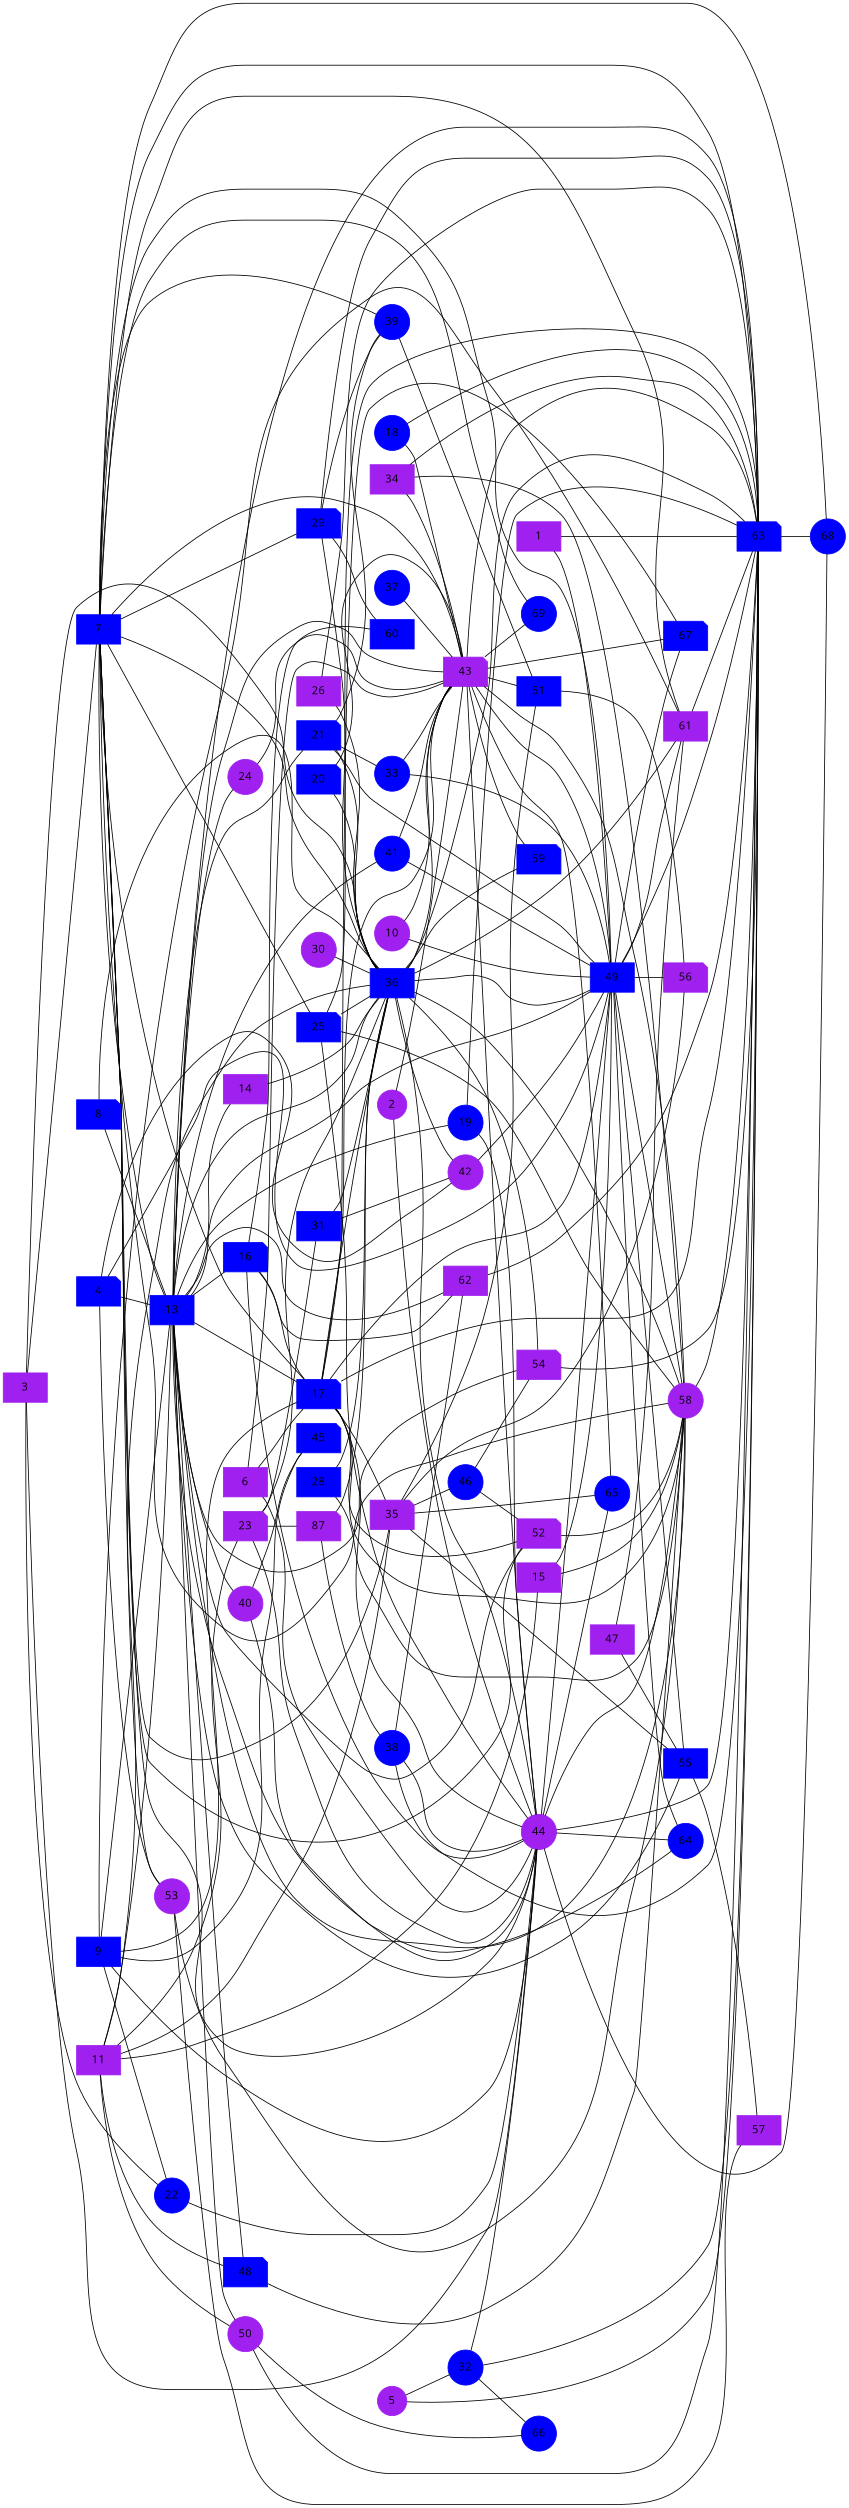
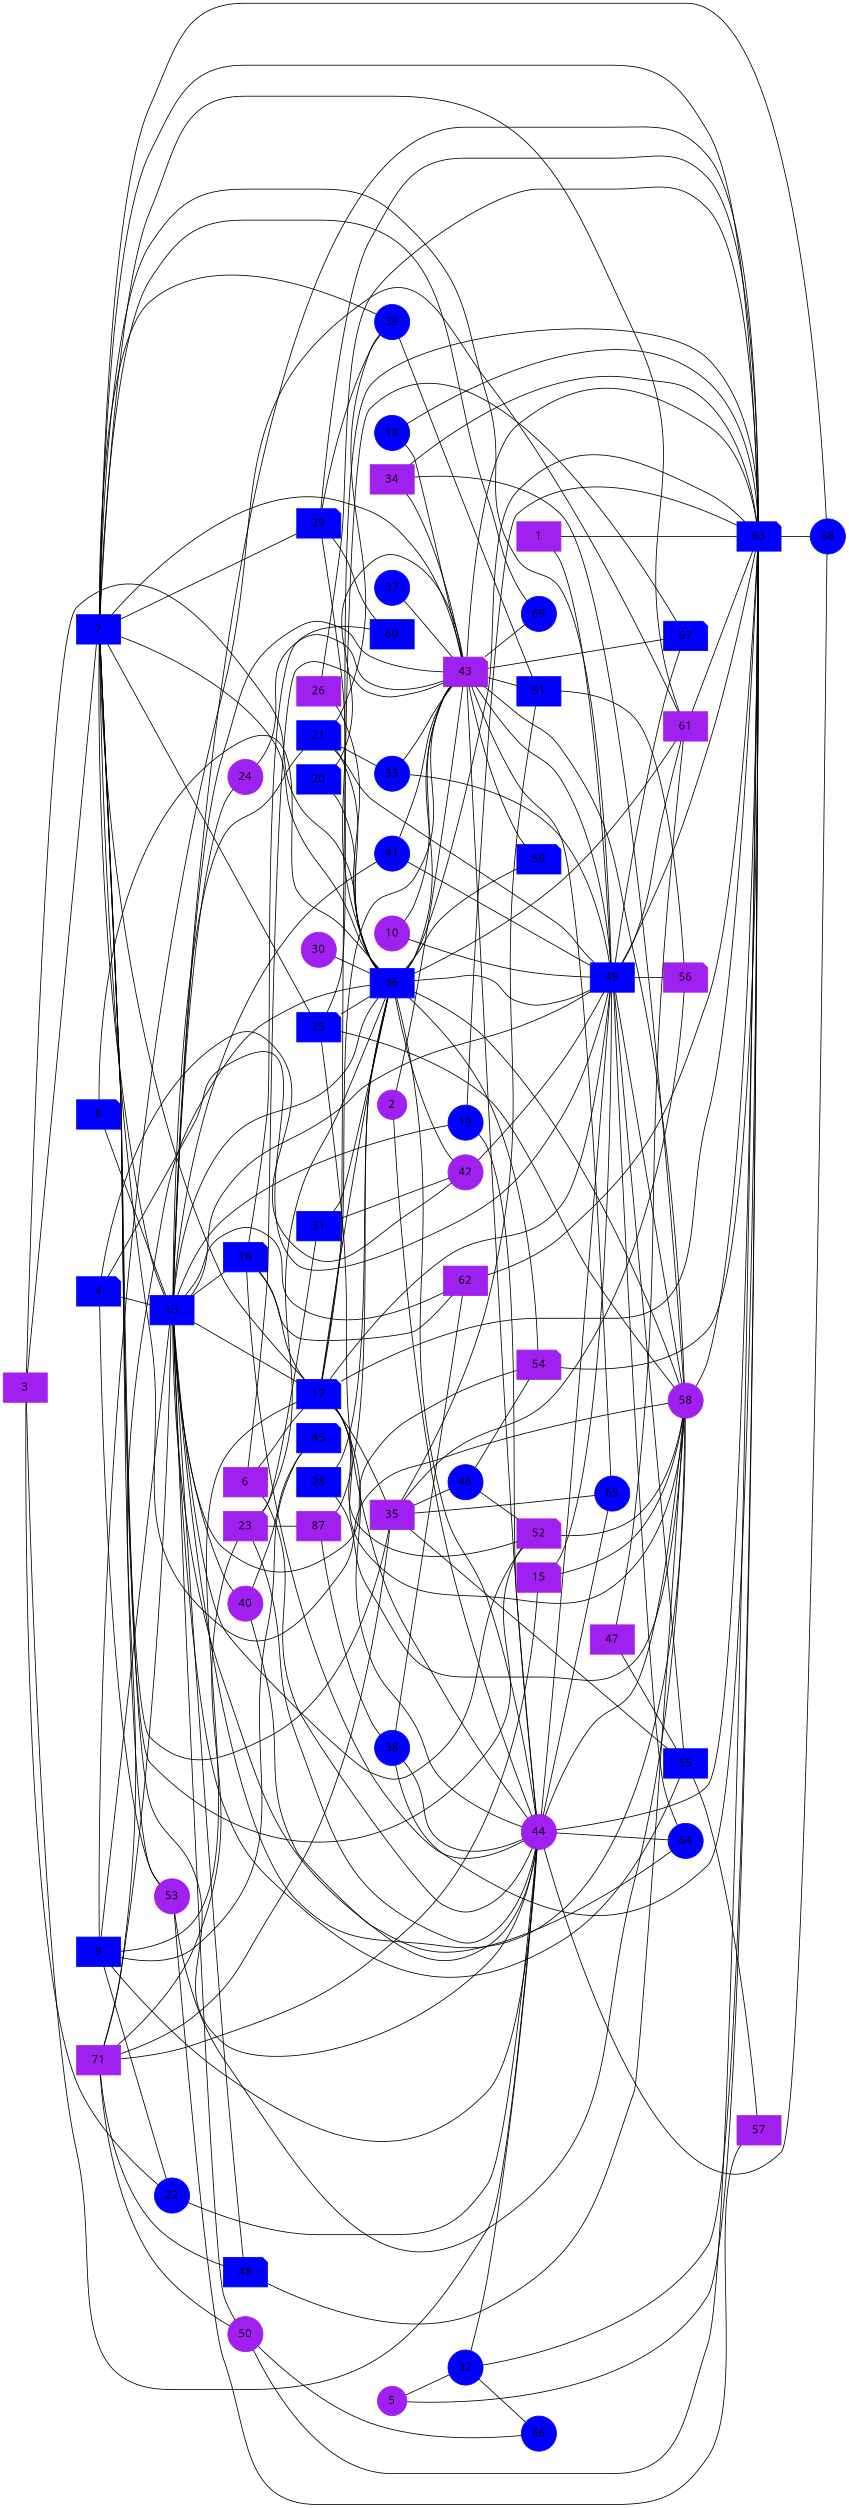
  graph {
    fontname="Open Sans"
    rankdir=LR
    node [color=blue fontname="Open Sans" shape=circle style=filled]
    edge [fontname="Open Sans" weight=1.0]
    1 [color=purple shape=box]
    49 [shape=box]
    63 [shape=note]
    56 [color=purple shape=note]
    58 [color=purple]
    61 [color=purple shape=box]
    55 [shape=box]
    67 [shape=note]
    64
    68
    2 [color=purple]
    43 [color=purple shape=note]
    44 [color=purple]
    69
    51 [shape=box]
    65
    59 [shape=note]
    3 [color=purple shape=box]
    7 [shape=box]
    22
    36 [shape=box]
    13 [shape=box]
    53 [color=purple]
    17 [shape=note]
    25 [shape=note]
    29 [shape=note]
    35 [color=purple shape=note]
    39
    52 [color=purple shape=note]
    42 [color=purple]
    54 [color=purple shape=note]
    4 [shape=note]
    48 [shape=note]
    50 [color=purple]
-   14 [color=purple shape=box]
    16 [shape=note]
    19
    21 [shape=note]
    24 [color=purple]
    40 [color=purple]
    41
    62 [color=purple shape=box]
    57 [color=purple shape=box]
    5 [color=purple]
    32
    66
    6 [color=purple shape=box]
    60 [shape=box]
    46
    8 [shape=note]
    9 [shape=box]
    45 [shape=note]
    10 [color=purple]
-   11 [color=purple shape=box]
+   11 [color=purple shape=box label=71]
    15 [color=purple shape=note]
    23 [color=purple shape=note]
    n57 [color=purple label=87 shape=note]
    31 [shape=box]
    33
    18
    20 [shape=note]
    38
    26 [color=purple shape=box]
    28 [shape=box]
    30 [color=purple]
    34 [color=purple shape=box]
    37
    47 [color=purple shape=box]
    1 -- 49
    1 -- 63
    49 -- 63 [weight=2.0]
    49 -- 56
    49 -- 58 [weight=2.0]
    49 -- 61
    49 -- 55
    49 -- 67
    49 -- 64 [weight=2.0]
    63 -- 68 [weight=2.0]
    58 -- 63 [weight=2.0]
    61 -- 63
    55 -- 57
    2 -- 43
    2 -- 44
    43 -- 49
    43 -- 63 [weight=2.0]
    43 -- 58 [weight=2.0]
    43 -- 67
    43 -- 44
    43 -- 69 [weight=2.0]
    43 -- 51
    43 -- 65
    43 -- 59
    44 -- 49
    44 -- 63 [weight=2.0]
    44 -- 58
    44 -- 64
    44 -- 68
    44 -- 65
    51 -- 56
    3 -- 44
    3 -- 7
    3 -- 22
    3 -- 36
    7 -- 49 [weight=5.0]
    7 -- 63 [weight=2.0]
    7 -- 58
    7 -- 61
    7 -- 68
    7 -- 43
    7 -- 44 [weight=2.0]
    7 -- 69
    7 -- 36
    7 -- 13
    7 -- 53
    7 -- 17 [weight=3.0]
    7 -- 25
    7 -- 29
    7 -- 35
    7 -- 39
    7 -- 52
    22 -- 44
    36 -- 49
    36 -- 63 [weight=2.0]
    36 -- 58
    36 -- 61
    36 -- 43
    36 -- 44 [weight=4.0]
    36 -- 59
    36 -- 42
    36 -- 54
    13 -- 49 [weight=2.0]
    13 -- 63 [weight=2.0]
    13 -- 58
    13 -- 55
    13 -- 43 [weight=2.0]
    13 -- 44
    13 -- 36
    13 -- 17
    13 -- 52
    13 -- 54
    13 -- 48
    13 -- 50
-   13 -- 14
    13 -- 16
    13 -- 19
    13 -- 21
    13 -- 24
    13 -- 40
    13 -- 41
    13 -- 62
    53 -- 58
    53 -- 57
    17 -- 49
    17 -- 63 [weight=2.0]
    17 -- 58
    17 -- 67
    17 -- 43
    17 -- 44
    17 -- 36 [weight=2.0]
    17 -- 35
    17 -- 52
    25 -- 63
    25 -- 58
    25 -- 44
    25 -- 36
    29 -- 63
    29 -- 36
    29 -- 39
    29 -- 60
    35 -- 56
    35 -- 55
    35 -- 51
    35 -- 65
    35 -- 46
    39 -- 51
    52 -- 58
    42 -- 49
    54 -- 63
    4 -- 49
    4 -- 13
    4 -- 53
    4 -- 42
    48 -- 58
    50 -- 63
    50 -- 66
-   14 -- 36
    16 -- 44
    16 -- 17
    16 -- 62
    16 -- 60
    19 -- 63
    19 -- 44
    21 -- 49
    21 -- 36
    21 -- 39
    21 -- 33
    24 -- 43
    40 -- 64
    40 -- 45
    41 -- 49
    41 -- 43
    62 -- 63
    5 -- 63 [weight=2.0]
    5 -- 32
    32 -- 63
    32 -- 44
    32 -- 66
    6 -- 43
    6 -- 44
    6 -- 17
    46 -- 52
    46 -- 54
    8 -- 36
    8 -- 13
    9 -- 61
    9 -- 44
    9 -- 22
    9 -- 13
    9 -- 17
    9 -- 45
    10 -- 49
    10 -- 43
    11 -- 36
    11 -- 13
    11 -- 35
    11 -- 48
    11 -- 50
    11 -- 15
    11 -- 23
    15 -- 49
    15 -- 58
    23 -- 44
    23 -- 36 [weight=2.0]
    23 -- n57
    23 -- 31
    n57 -- 36
    n57 -- 38
    31 -- 36
    31 -- 42
    33 -- 49
    33 -- 43
    18 -- 63
    18 -- 43
    20 -- 43
    20 -- 36
    38 -- 63
    38 -- 44
    38 -- 62
    26 -- 63
    26 -- 36 [weight=2.0]
    28 -- 58
    28 -- 36
    30 -- 36
    34 -- 63 [weight=3.0]
    34 -- 58
    34 -- 43
    37 -- 43
    47 -- 61
    47 -- 55
  }
